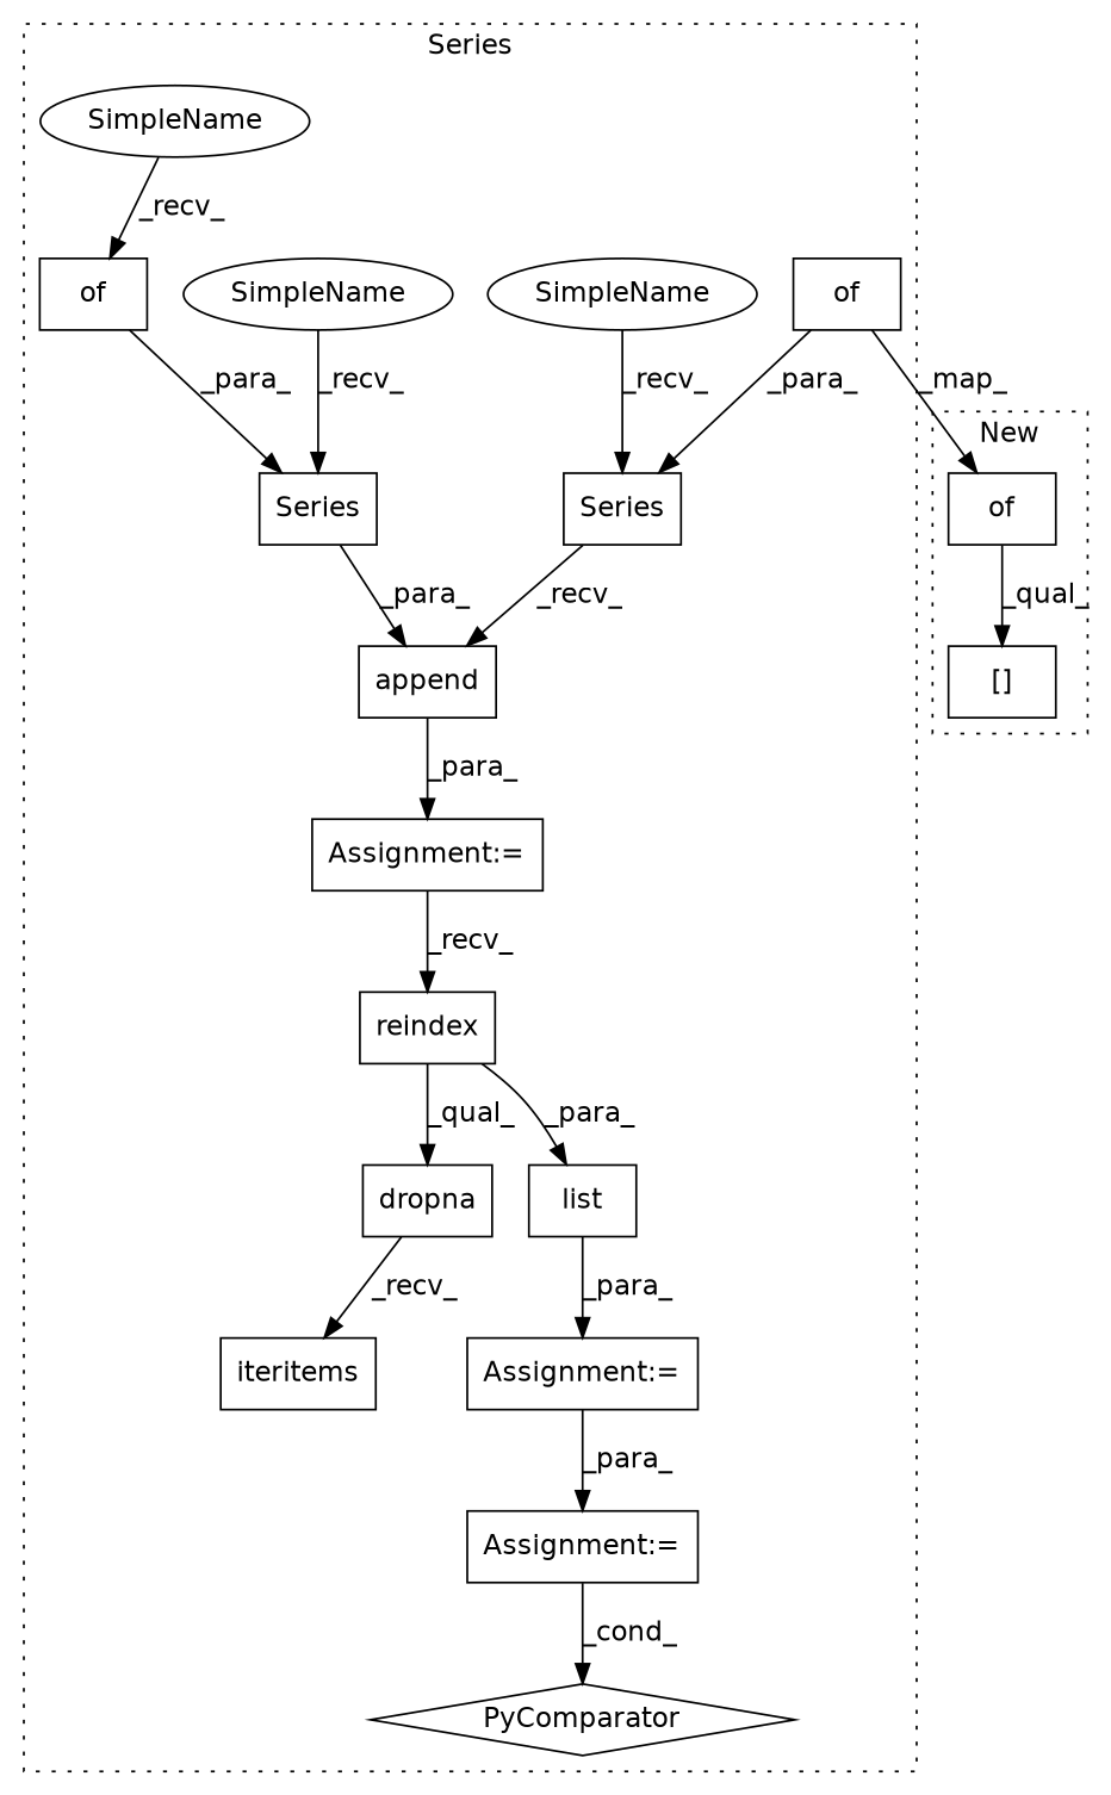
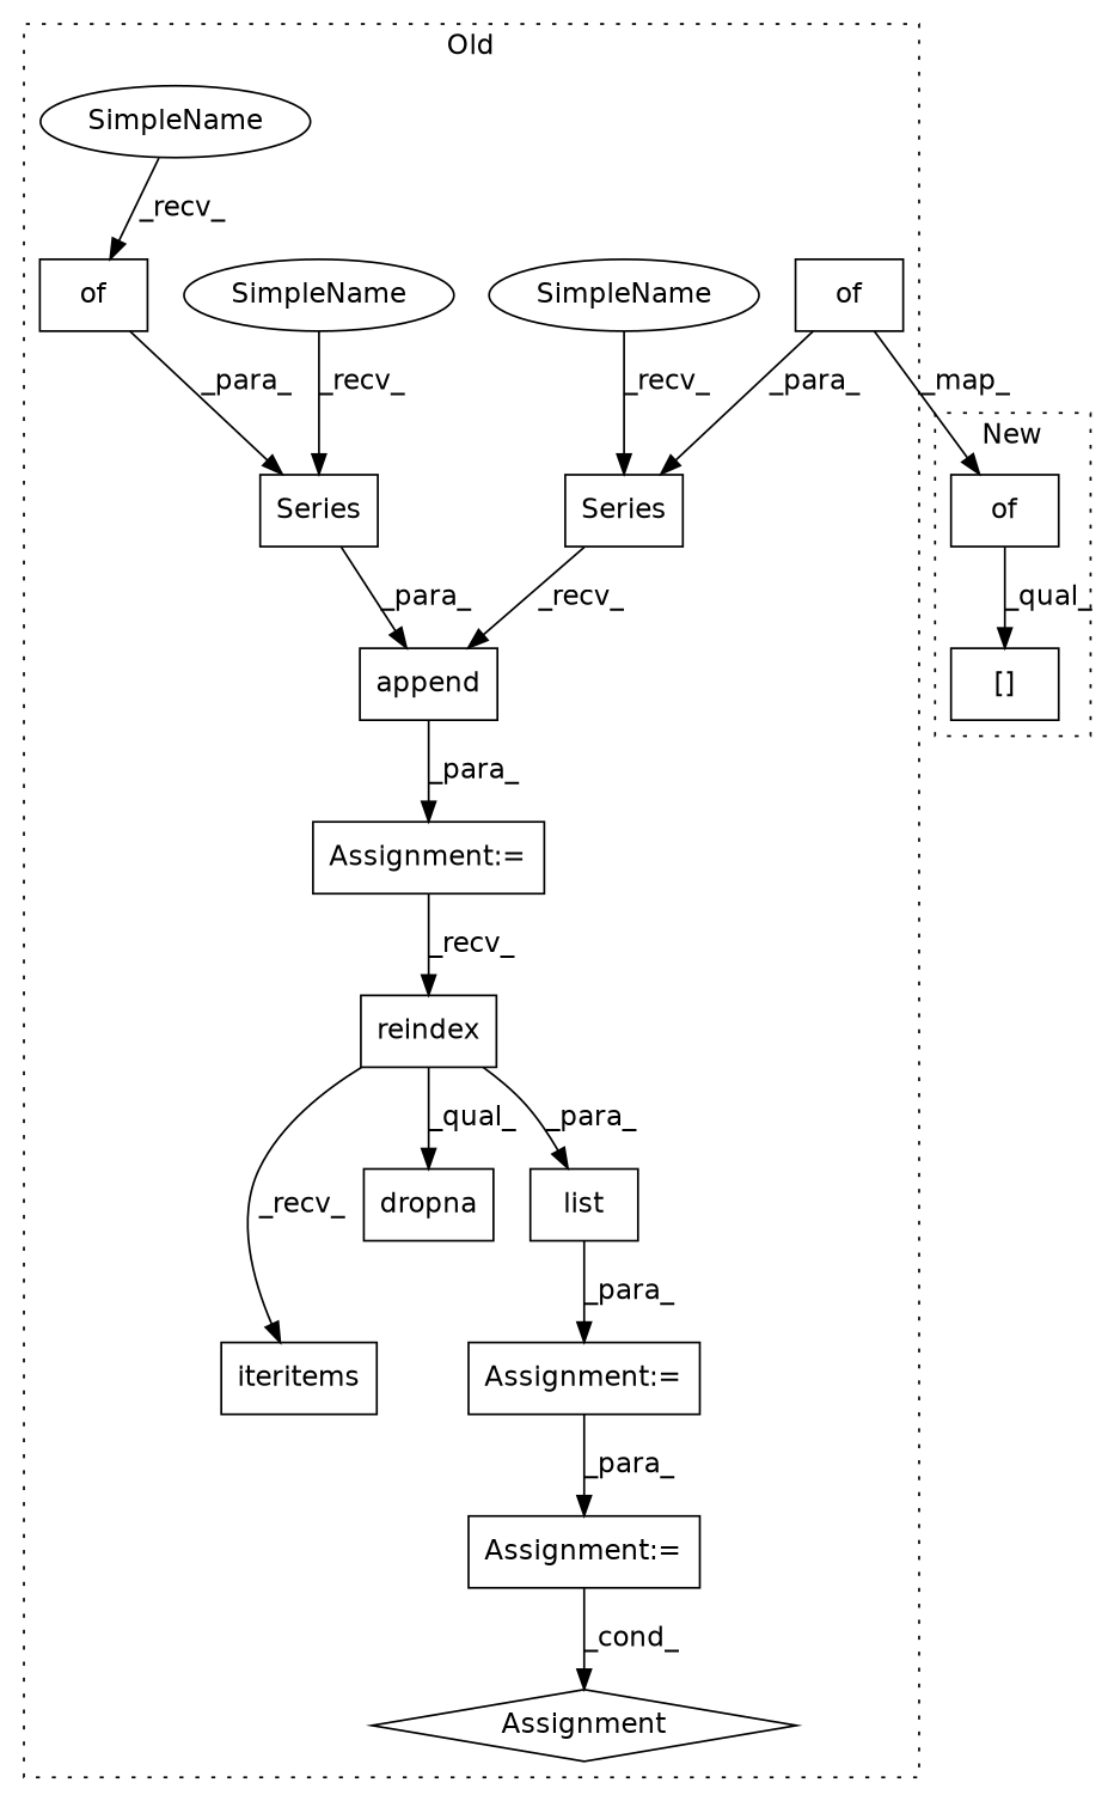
  digraph {
    fontname="DejaVu Sans"
    node [a=32 fontname="DejaVu Sans" l="7,1" s=3808 shape=box]
    edge [fontname="DejaVu Sans"]
    n1 [l=8 label=dropna s=3421]
    n2 [a=7 l=1 label="Assignment:=" s=3393]
    n3 [a=7 l=26 label="Assignment:="]
    n4 [a=7 l=1 label="Assignment:=" s=3110]
    n5 [l="8,1" label=reindex s="3406,3419"]
    n6 [l="3,1" label=of s="2750,2902"]
    n7 [l="3,1" label=of s="3143,3244"]
    n8 [l="5,1" label=list s="3394,3441"]
-   n9 [a=113 l=26 label=PyComparator shape=diamond]
+   n9 [a=113 l=26 label=Assignment shape=diamond]
    n10 [label=Series s="2739,2903"]
    n11 [label=Series s="3132,3245"]
    n12 [l=11 label=iteritems s=3430]
    n13 [label=append s="3118,3246"]
    n14 [a=42 l=3 label=SimpleName s=3139 shape=ellipse]
    n15 [a=42 l=6 label=SimpleName s=3125 shape=ellipse]
    n16 [a=42 l=6 label=SimpleName s=2732 shape=ellipse]
    n17 [a=2 label="[]" s="3382,3404"]
    n18 [l="3,1" label=of s="2931,3083"]
    subgraph cluster_1 {
-     label=Series
+     label=Old
      style=dotted
      n1
      n2
      n3
      n4
      n5
      n6
      n7
      n8
      n9
      n10
      n11
      n12
      n13
      n14
      n15
      n16
    }
    subgraph cluster_2 {
      label=New
      style=dotted
      n17
      n18
    }
-   n1 -> n12 [label=_recv_]
+   n5 -> n12 [label=_recv_]
    n2 -> n3 [label=_para_]
    n3 -> n9 [label=_cond_]
    n4 -> n5 [label=_recv_]
    n5 -> n1 [label=_qual_]
    n5 -> n8 [label=_para_]
    n6 -> n10 [label=_para_]
    n6 -> n18 [label=_map_]
    n7 -> n11 [label=_para_]
    n8 -> n2 [label=_para_]
    n10 -> n13 [label=_recv_]
    n11 -> n13 [label=_para_]
    n13 -> n4 [label=_para_]
    n14 -> n7 [label=_recv_]
    n15 -> n11 [label=_recv_]
    n16 -> n10 [label=_recv_]
    n18 -> n17 [label=_qual_]
  }
